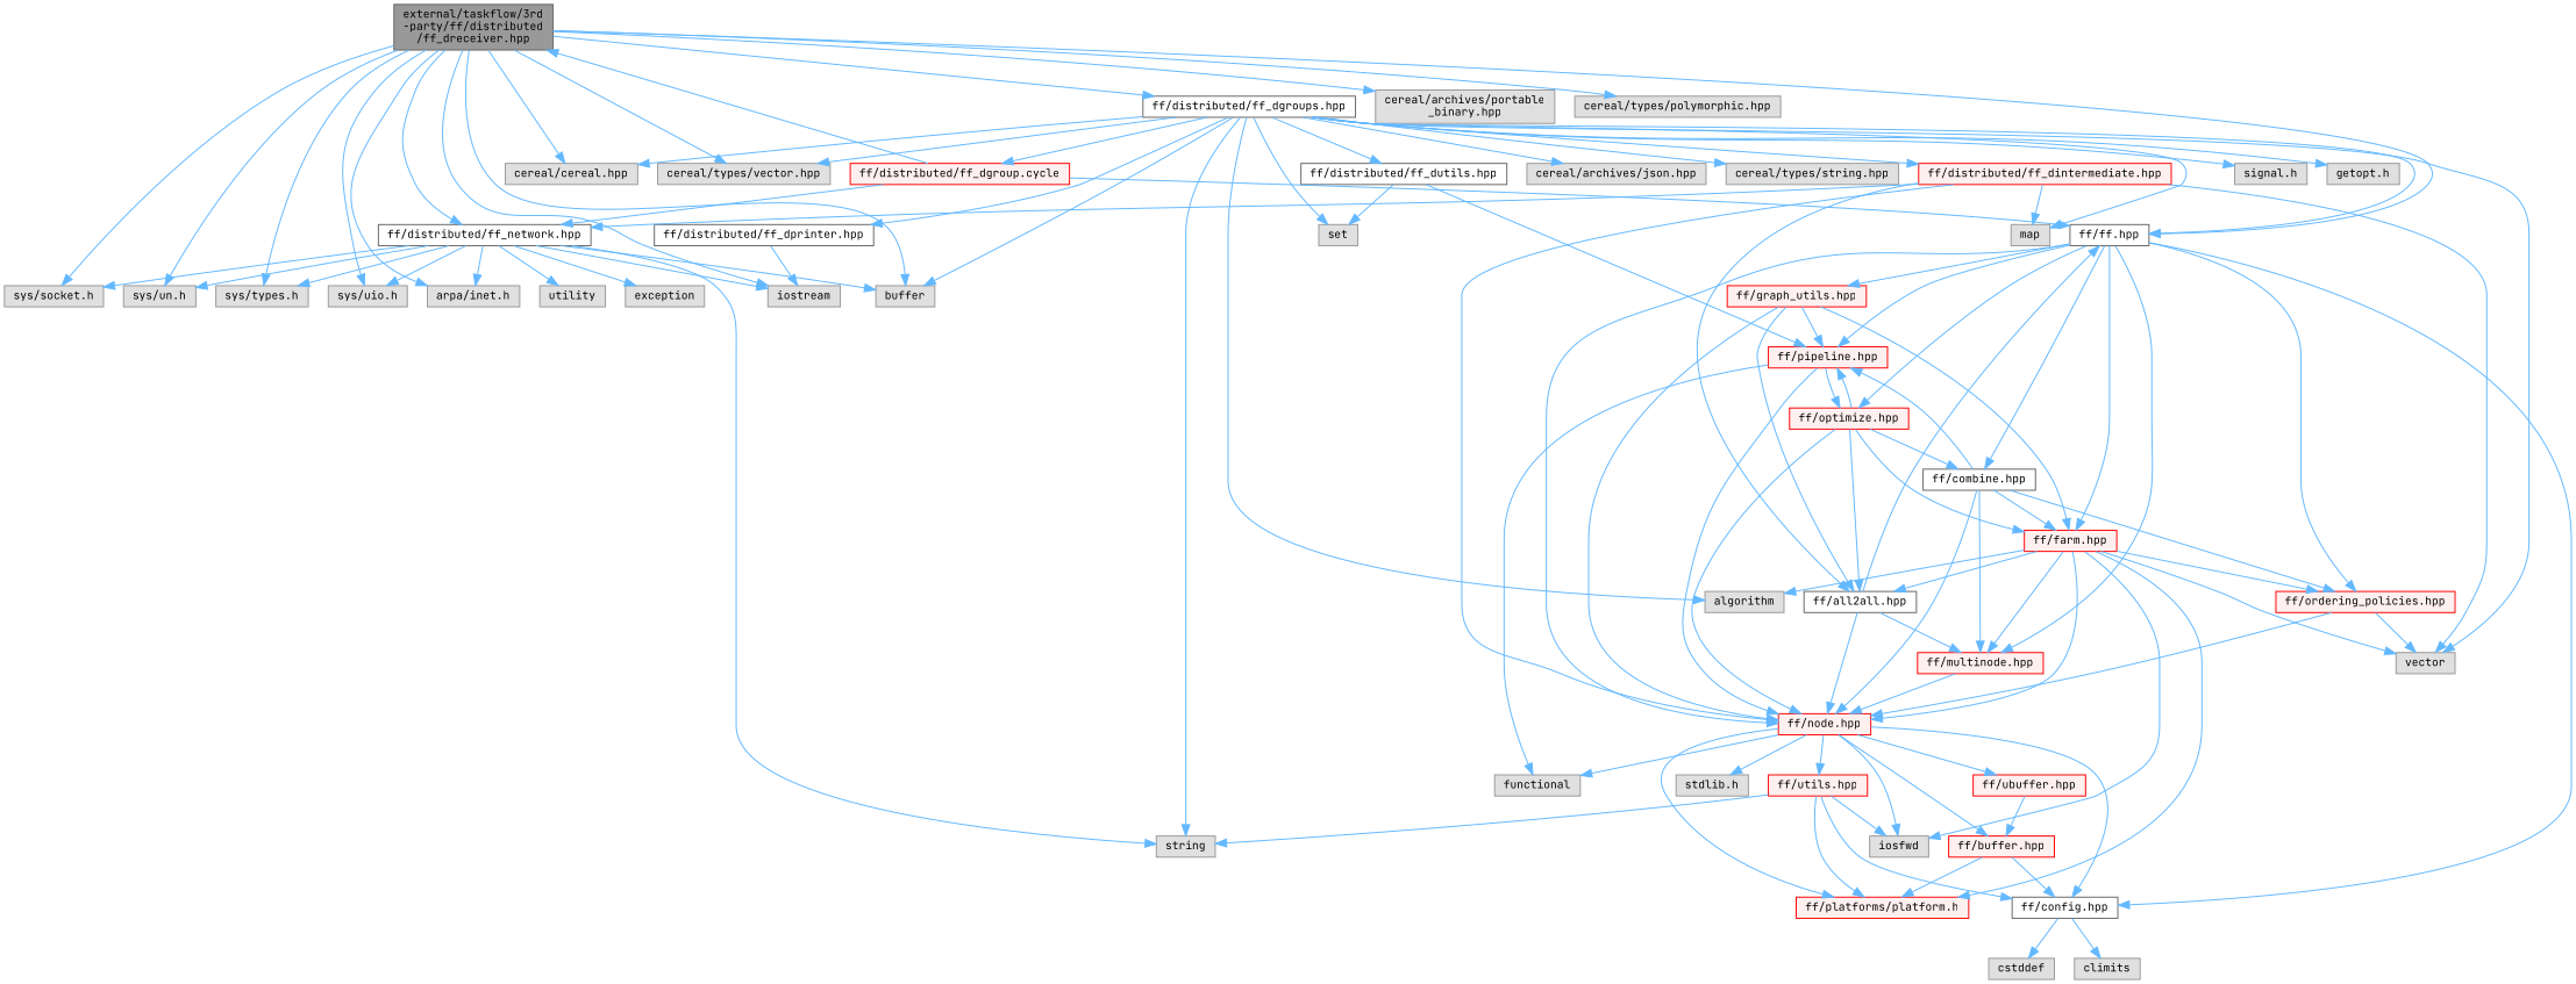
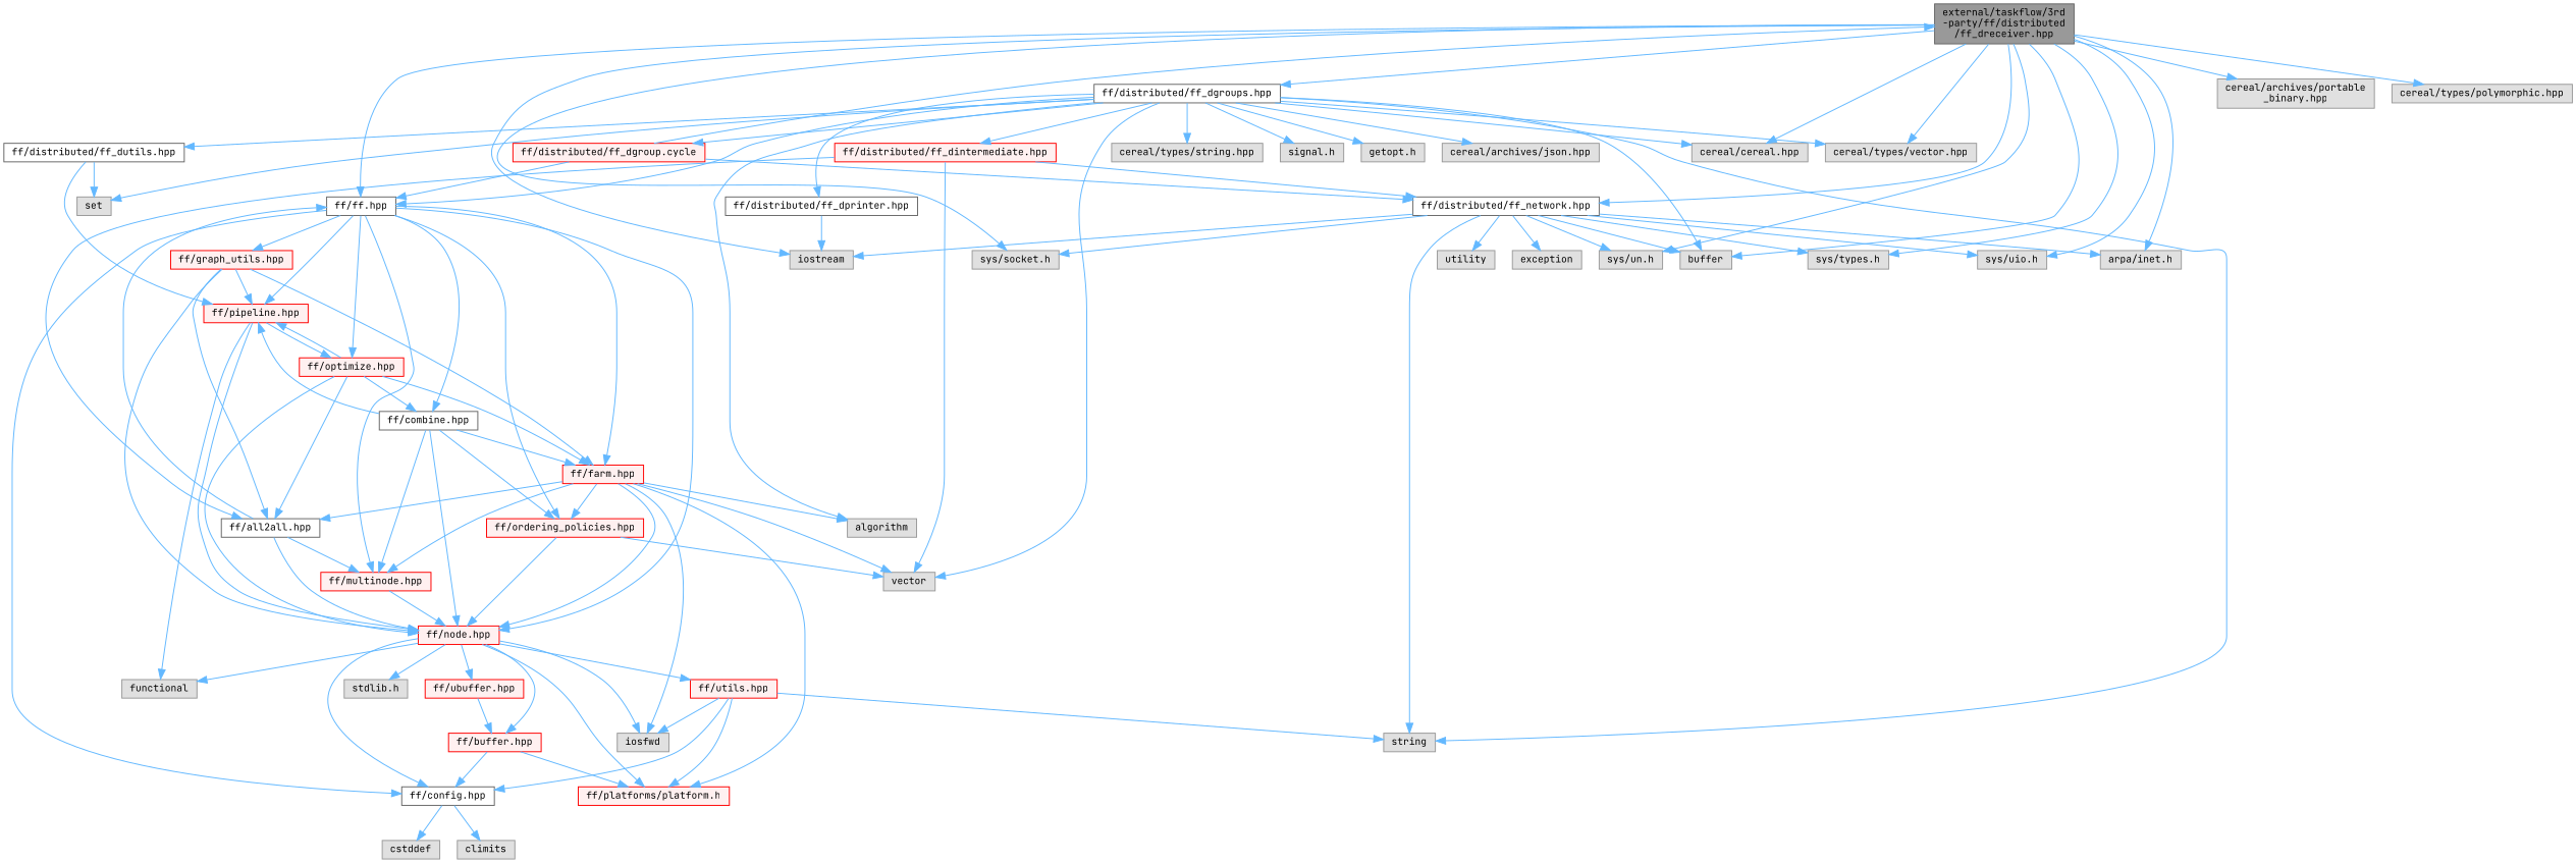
  digraph {
    fontname="JetBrains Mono"
    node [color=grey60 fillcolor="#E0E0E0" fontname="JetBrains Mono" fontsize=10 shape=box style=filled]
    edge [color=steelblue1 fontname="JetBrains Mono" fontsize=10 labelfontname=Helvetica labelfontsize=10 style=solid]
    n1 [color=gray40 fillcolor=grey60 fontcolor=black height=0.2 label="external/taskflow/3rd\l-party/ff/distributed\l/ff_dreceiver.hpp" width=0.4]
    n2 [height=0.2 label=iostream width=0.4]
    n3 [height=0.2 label=buffer width=0.4]
    n4 [color=grey40 fillcolor=white height=0.2 label="ff/ff.hpp" width=0.4]
    n5 [color=grey40 fillcolor=white height=0.2 label="ff/distributed/ff_network.hpp" width=0.4]
    n6 [height=0.2 label="sys/socket.h" width=0.4]
    n7 [height=0.2 label="sys/un.h" width=0.4]
    n8 [height=0.2 label="sys/types.h" width=0.4]
    n9 [height=0.2 label="sys/uio.h" width=0.4]
    n10 [height=0.2 label="arpa/inet.h" width=0.4]
    n11 [color=grey40 fillcolor=white height=0.2 label="ff/distributed/ff_dgroups.hpp" width=0.4]
    n12 [height=0.2 label="cereal/cereal.hpp" width=0.4]
    n13 [height=0.2 label="cereal/types/vector.hpp" width=0.4]
    n14 [height=0.2 label="cereal/archives/portable\l_binary.hpp" width=0.4]
    n15 [height=0.2 label="cereal/types/polymorphic.hpp" width=0.4]
    n16 [color=grey40 fillcolor=white height=0.2 label="ff/config.hpp" width=0.4]
    n17 [color=red fillcolor="#FFF0F0" height=0.2 label="ff/node.hpp" width=0.4]
    n18 [color=red fillcolor="#FFF0F0" height=0.2 label="ff/multinode.hpp" width=0.4]
    n19 [color=red fillcolor="#FFF0F0" height=0.2 label="ff/pipeline.hpp" width=0.4]
    n20 [color=red fillcolor="#FFF0F0" height=0.2 label="ff/optimize.hpp" width=0.4]
    n21 [color=red fillcolor="#FFF0F0" height=0.2 label="ff/farm.hpp" width=0.4]
    n22 [color=red fillcolor="#FFF0F0" height=0.2 label="ff/ordering_policies.hpp" width=0.4]
    n23 [color=grey40 fillcolor=white height=0.2 label="ff/combine.hpp" width=0.4]
    n24 [color=red fillcolor="#FFF0F0" height=0.2 label="ff/graph_utils.hpp" width=0.4]
    n25 [height=0.2 label=string width=0.4]
    n26 [height=0.2 label=exception width=0.4]
    n27 [height=0.2 label=utility width=0.4]
    n28 [height=0.2 label=vector width=0.4]
    n29 [height=0.2 label=algorithm width=0.4]
    n30 [height=0.2 label="signal.h" width=0.4]
    n31 [height=0.2 label="getopt.h" width=0.4]
-   n32 [height=0.2 label=map width=0.4]
    n33 [height=0.2 label=set width=0.4]
    n34 [color=grey40 fillcolor=white height=0.2 label="ff/distributed/ff_dprinter.hpp" width=0.4]
    n35 [color=grey40 fillcolor=white height=0.2 label="ff/distributed/ff_dutils.hpp" width=0.4]
    n36 [color=red fillcolor="#FFF0F0" height=0.2 label="ff/distributed/ff_dintermediate.hpp" width=0.4]
    n37 [color=red fillcolor="#FFF0F0" height=0.2 label="ff/distributed/ff_dgroup.cycle" width=0.4]
    n38 [height=0.2 label="cereal/archives/json.hpp" width=0.4]
    n39 [height=0.2 label="cereal/types/string.hpp" width=0.4]
    n40 [height=0.2 label=cstddef width=0.4]
    n41 [height=0.2 label=climits width=0.4]
    n42 [height=0.2 label="stdlib.h" width=0.4]
    n43 [height=0.2 label=iosfwd width=0.4]
    n44 [height=0.2 label=functional width=0.4]
    n45 [color=red fillcolor="#FFF0F0" height=0.2 label="ff/platforms/platform.h" width=0.4]
    n46 [color=red fillcolor="#FFF0F0" height=0.2 label="ff/utils.hpp" width=0.4]
    n47 [color=red fillcolor="#FFF0F0" height=0.2 label="ff/buffer.hpp" width=0.4]
    n48 [color=red fillcolor="#FFF0F0" height=0.2 label="ff/ubuffer.hpp" width=0.4]
    n49 [color=grey40 fillcolor=white height=0.2 label="ff/all2all.hpp" width=0.4]
    n1 -> n2
    n1 -> n3
    n1 -> n4
    n1 -> n5
    n1 -> n6
    n1 -> n7
    n1 -> n8
    n1 -> n9
    n1 -> n10
    n1 -> n11
    n1 -> n12
    n1 -> n13
    n1 -> n14
    n1 -> n15
    n4 -> n16
    n4 -> n17
    n4 -> n18
    n4 -> n19
    n4 -> n20
    n4 -> n21
    n4 -> n22
    n4 -> n23
    n4 -> n24
    n5 -> n2
    n5 -> n3
    n5 -> n6
    n5 -> n7
    n5 -> n8
    n5 -> n9
    n5 -> n10
    n5 -> n25
    n5 -> n26
    n5 -> n27
    n11 -> n3
    n11 -> n4
    n11 -> n12
    n11 -> n13
    n11 -> n25
    n11 -> n28
    n11 -> n29
    n11 -> n30
    n11 -> n31
-   n11 -> n32
    n11 -> n33
    n11 -> n34
    n11 -> n35
    n11 -> n36
    n11 -> n37
    n11 -> n38
    n11 -> n39
    n16 -> n40
    n16 -> n41
    n17 -> n16
    n17 -> n42
    n17 -> n43
    n17 -> n44
    n17 -> n45
    n17 -> n46
    n17 -> n47
    n17 -> n48
    n18 -> n17
    n19 -> n17
    n19 -> n20
    n19 -> n44
    n20 -> n17
    n20 -> n19
    n20 -> n21
    n20 -> n23
    n20 -> n49
    n21 -> n17
    n21 -> n18
    n21 -> n22
    n21 -> n28
    n21 -> n29
    n21 -> n43
    n21 -> n45
    n21 -> n49
    n22 -> n17
    n22 -> n28
    n23 -> n17
    n23 -> n18
    n23 -> n19
    n23 -> n21
    n23 -> n22
    n24 -> n17
    n24 -> n19
    n24 -> n21
    n24 -> n49
    n34 -> n2
    n35 -> n19
    n35 -> n33
    n36 -> n5
-   n36 -> n17
    n36 -> n28
-   n36 -> n32
    n36 -> n49
    n37 -> n1
    n37 -> n4
    n37 -> n5
    n46 -> n16
    n46 -> n25
    n46 -> n43
    n46 -> n45
    n47 -> n16
    n47 -> n45
    n48 -> n47
    n49 -> n4
    n49 -> n17
    n49 -> n18
  }
